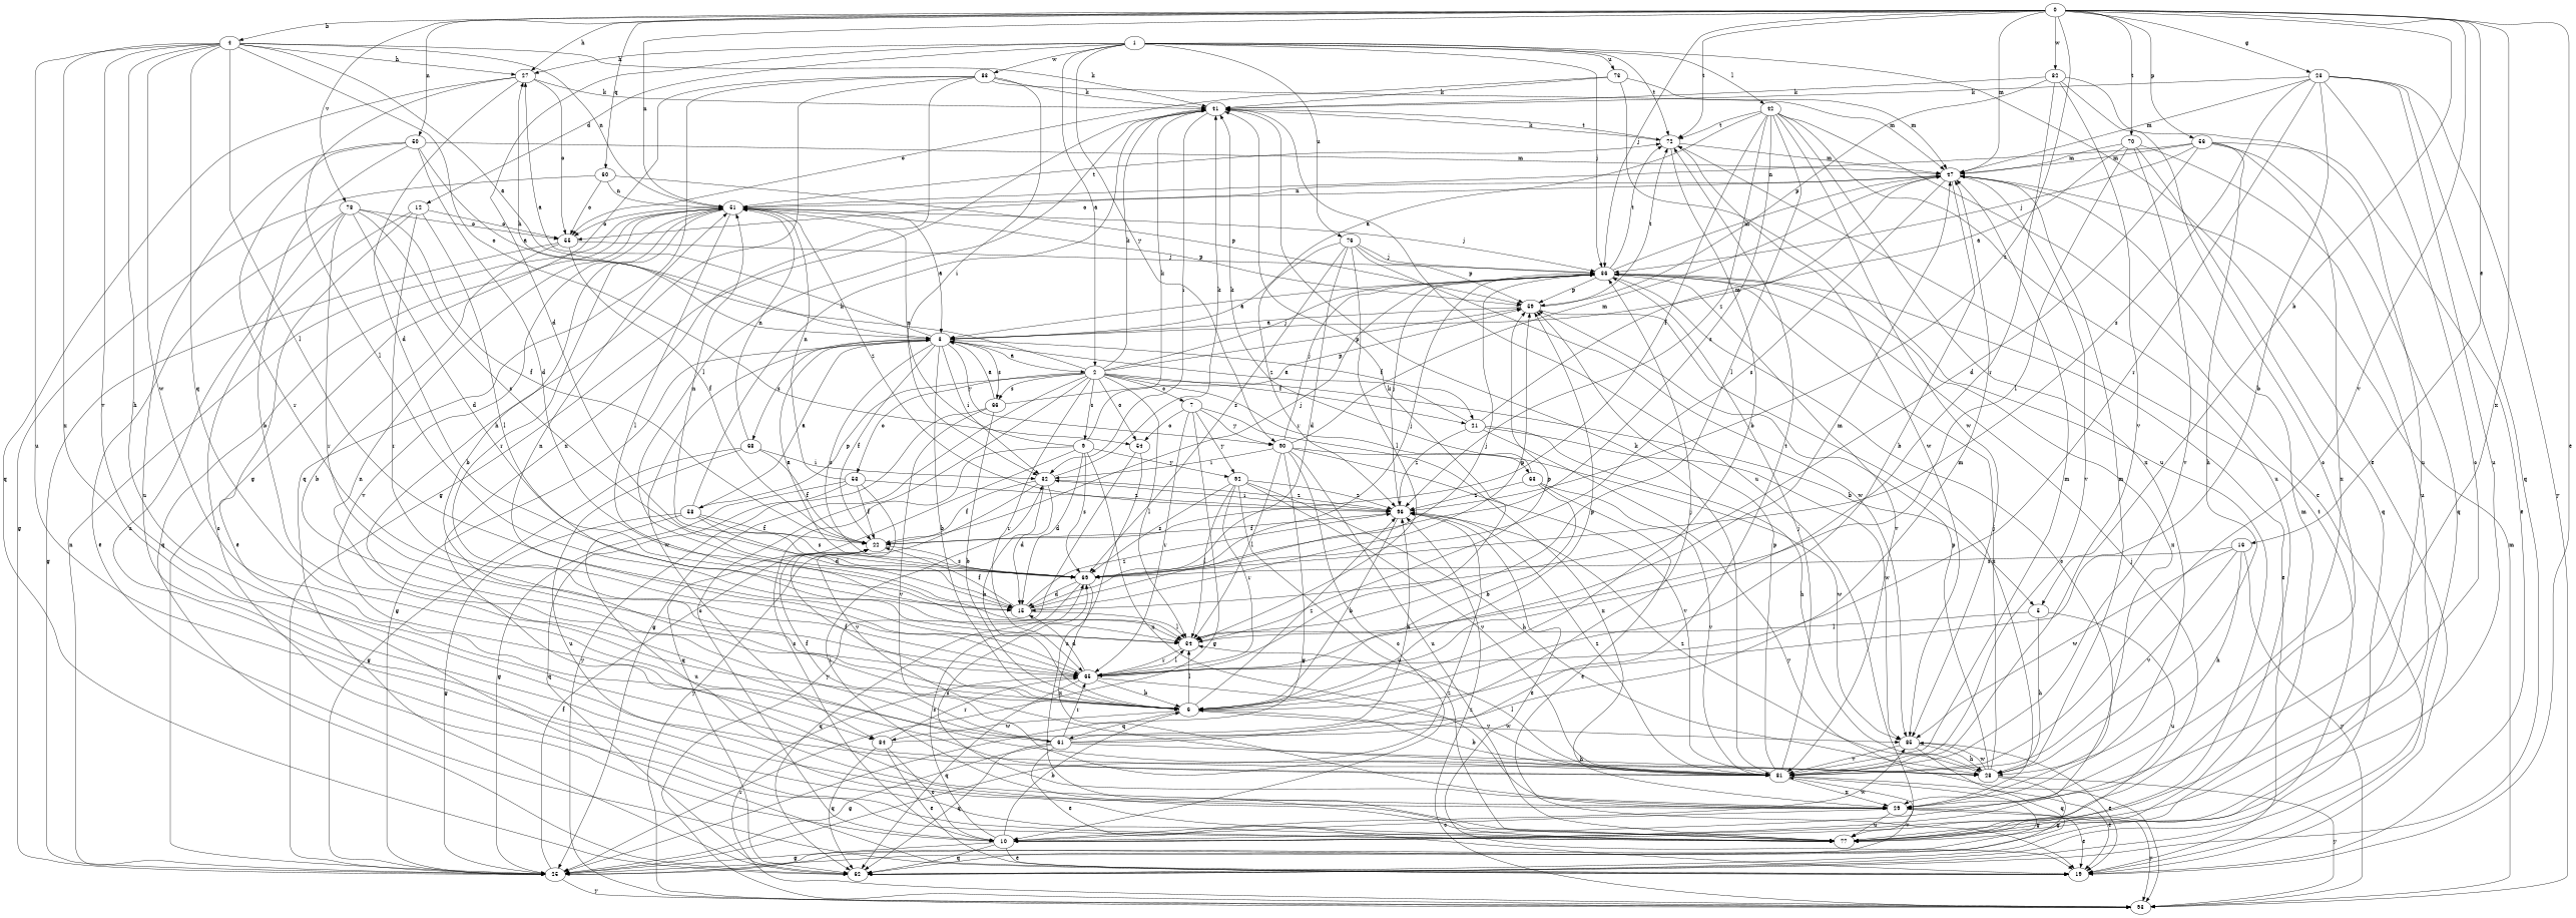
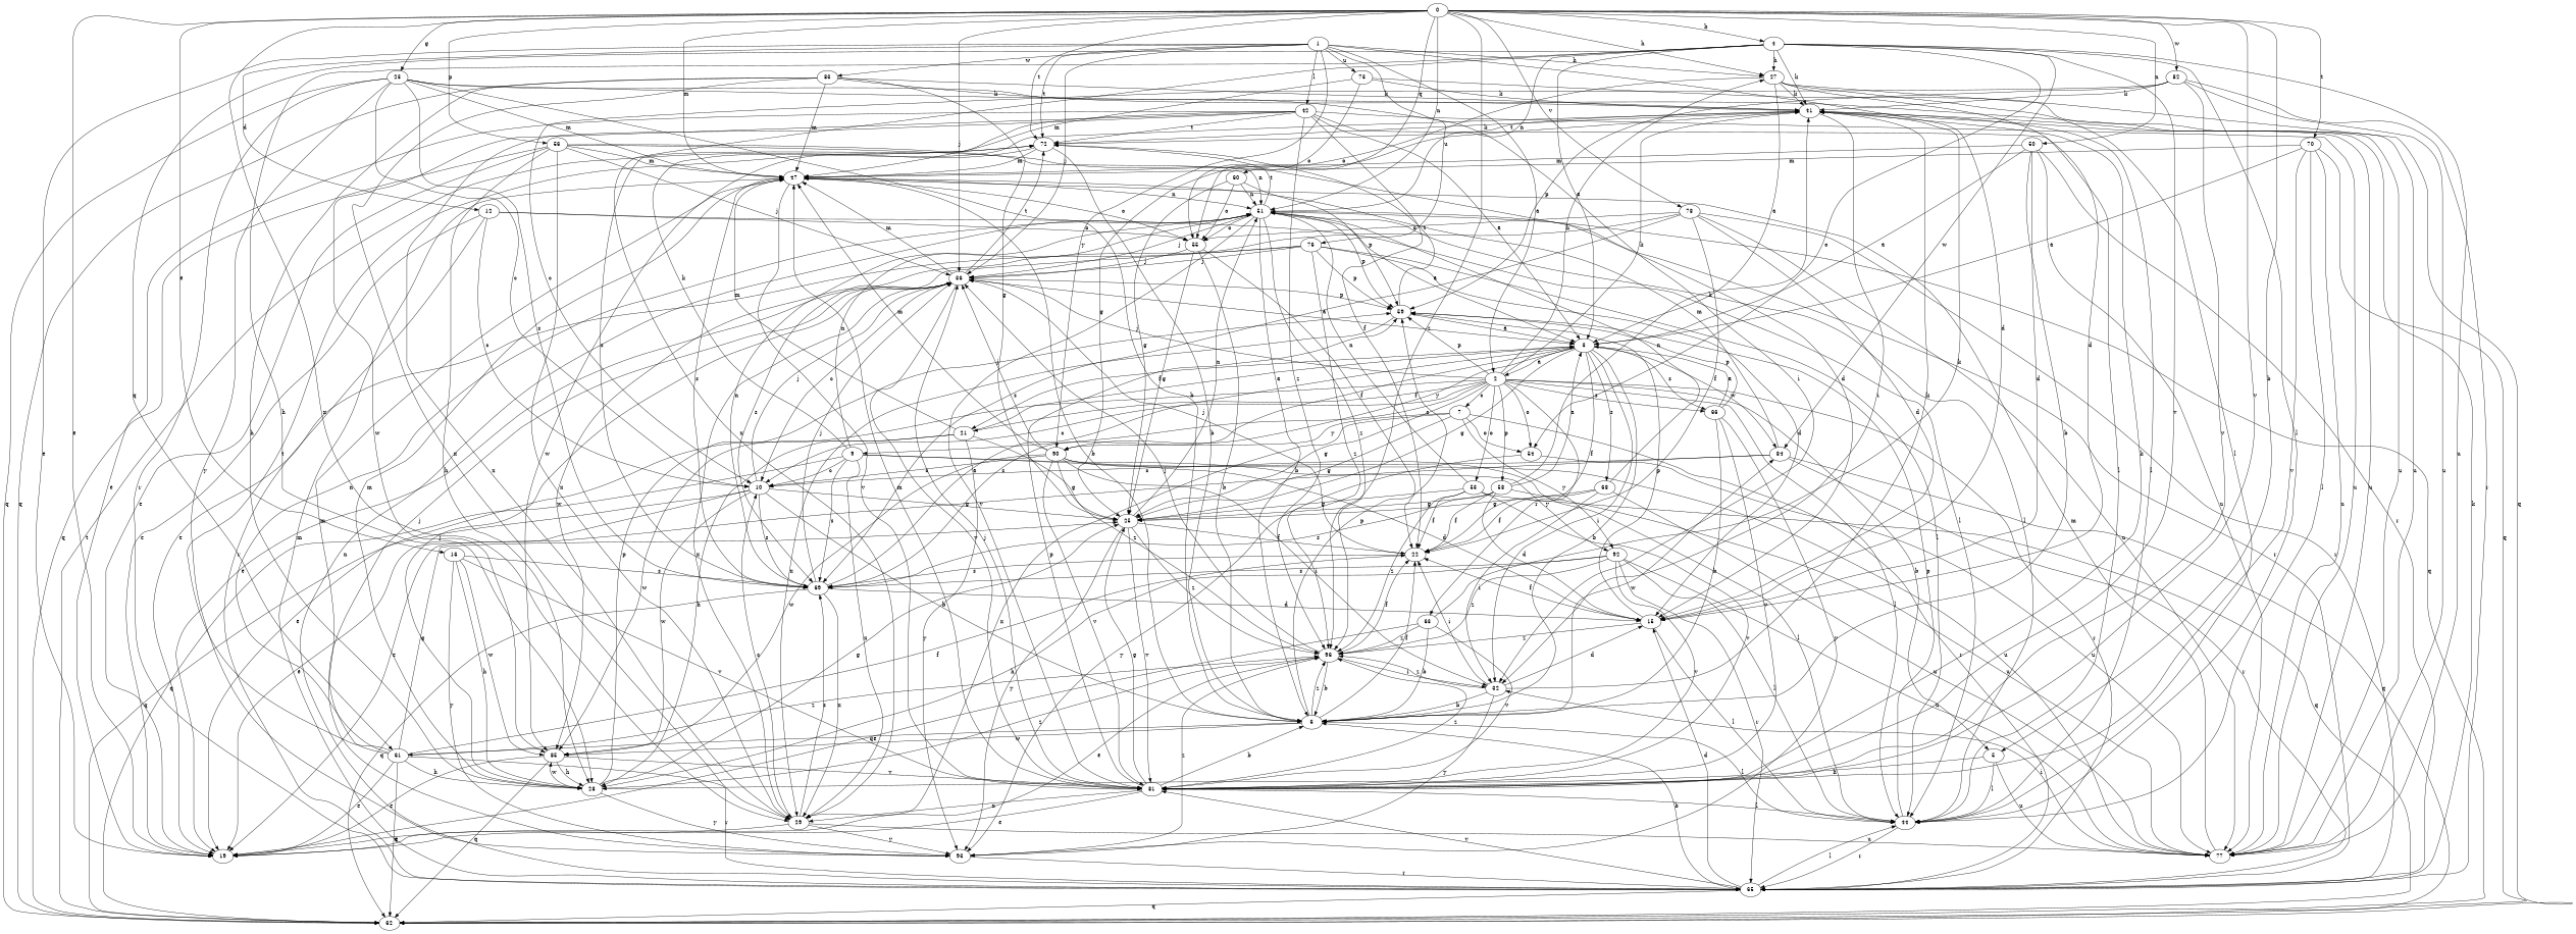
  strict digraph {
    0
    4
    5
    16
    19
    23
    27
    36
    47
    50
    51
    56
    60
    70
    72
    78
    81
    82
    n19 [label=29]
    96
    41
-   44 [label=34]
+   44
    54
    3
    84
    28
    61
    77
    69
    85
    93
    10
    65
    6
    62
    15
    55
    59
    25
    22
    32
    1
    2
    12
    42
    73
    76
    83
    90
    7
    9
    21
    53
    58
    63
    66
    92
    68
    0 -> 4 [label=b]
    0 -> 5 [label=b]
    0 -> 16 [label=e]
    0 -> 19 [label=e]
    0 -> 23 [label=g]
    0 -> 27 [label=h]
    0 -> 36 [label=j]
    0 -> 47 [label=m]
    0 -> 50 [label=n]
    0 -> 51 [label=n]
    0 -> 56 [label=p]
    0 -> 60 [label=q]
    0 -> 70 [label=t]
    0 -> 72 [label=t]
    0 -> 78 [label=v]
    0 -> 81 [label=v]
    0 -> 82 [label=w]
    0 -> n19 [label=x]
    0 -> 96 [label=z]
    4 -> 27 [label=h]
    4 -> 51 [label=n]
    4 -> 81 [label=v]
    4 -> n19 [label=x]
    4 -> 41 [label=k]
    4 -> 44 [label=l]
    4 -> 54 [label=o]
    4 -> 3 [label=a]
    4 -> 84 [label=w]
    4 -> 28 [label=h]
    4 -> 61 [label=q]
    4 -> 77 [label=u]
    5 -> 44 [label=l]
    5 -> 28 [label=h]
    5 -> 77 [label=u]
    16 -> 81 [label=v]
    16 -> 28 [label=h]
    16 -> 69 [label=s]
    16 -> 85 [label=w]
    16 -> 93 [label=y]
    23 -> 47 [label=m]
    23 -> 41 [label=k]
    23 -> 77 [label=u]
    23 -> 69 [label=s]
    23 -> 93 [label=y]
    23 -> 10 [label=c]
    23 -> 65 [label=r]
    23 -> 6 [label=b]
    23 -> 62 [label=q]
    27 -> 41 [label=k]
    27 -> 44 [label=l]
-   3 -> 27 [label=a]
+   27 -> 3 [label=a]
    27 -> 62 [label=q]
    27 -> 15 [label=d]
    27 -> 55 [label=o]
    36 -> 19 [label=e]
    36 -> 47 [label=m]
    36 -> 72 [label=t]
    36 -> 81 [label=v]
    36 -> n19 [label=x]
    36 -> 3 [label=a]
    36 -> 10 [label=c]
    36 -> 59 [label=p]
    47 -> 51 [label=n]
    47 -> 81 [label=v]
    47 -> 69 [label=s]
    47 -> 6 [label=b]
    47 -> 55 [label=o]
    50 -> 47 [label=m]
    50 -> 3 [label=a]
    50 -> 77 [label=u]
    50 -> 65 [label=r]
    50 -> 6 [label=b]
    50 -> 15 [label=d]
    51 -> 36 [label=j]
    51 -> 72 [label=t]
    51 -> 81 [label=v]
    51 -> 96 [label=z]
    51 -> 44 [label=l]
    51 -> 3 [label=a]
    51 -> 65 [label=r]
    51 -> 6 [label=b]
    51 -> 62 [label=q]
    51 -> 55 [label=o]
    51 -> 59 [label=p]
    56 -> 19 [label=e]
    56 -> 36 [label=j]
    56 -> 47 [label=m]
    56 -> 51 [label=n]
    56 -> n19 [label=x]
    56 -> 28 [label=h]
    56 -> 62 [label=q]
    56 -> 15 [label=d]
    60 -> 51 [label=n]
    60 -> 55 [label=o]
    60 -> 59 [label=p]
    60 -> 25 [label=g]
    70 -> 47 [label=m]
    70 -> 81 [label=v]
    70 -> 44 [label=l]
    70 -> 3 [label=a]
    70 -> 77 [label=u]
    70 -> 62 [label=q]
    72 -> 47 [label=m]
    72 -> 41 [label=k]
    72 -> 85 [label=w]
    72 -> 6 [label=b]
    78 -> 19 [label=e]
    78 -> 77 [label=u]
    78 -> 69 [label=s]
    78 -> 65 [label=r]
    78 -> 15 [label=d]
    78 -> 55 [label=o]
    78 -> 22 [label=f]
    81 -> 19 [label=e]
    81 -> 36 [label=j]
    81 -> 47 [label=m]
    81 -> n19 [label=x]
    81 -> 96 [label=z]
    81 -> 41 [label=k]
    81 -> 44 [label=l]
    81 -> 6 [label=b]
    81 -> 59 [label=p]
    81 -> 25 [label=g]
    82 -> 81 [label=v]
    82 -> 41 [label=k]
    82 -> 77 [label=u]
    82 -> 10 [label=c]
    82 -> 65 [label=r]
    82 -> 59 [label=p]
    n19 -> 19 [label=e]
    n19 -> 77 [label=u]
    n19 -> 69 [label=s]
    n19 -> 93 [label=y]
    n19 -> 10 [label=c]
    96 -> 19 [label=e]
    96 -> 36 [label=j]
    96 -> 6 [label=b]
    96 -> 22 [label=f]
    96 -> 32 [label=i]
    41 -> 72 [label=t]
    41 -> 44 [label=l]
    41 -> 77 [label=u]
    41 -> 25 [label=g]
    41 -> 32 [label=i]
    44 -> 65 [label=r]
    44 -> 59 [label=p]
    54 -> 77 [label=u]
    54 -> 93 [label=y]
    3 -> 84 [label=w]
    3 -> 69 [label=s]
    3 -> 6 [label=b]
    3 -> 25 [label=g]
    3 -> 22 [label=f]
    3 -> 32 [label=i]
    3 -> 2 [label=a]
    3 -> 90 [label=y]
    3 -> 21 [label=f]
    3 -> 66 [label=s]
    3 -> 68 [label=s]
    84 -> 19 [label=e]
    84 -> 47 [label=m]
    84 -> 10 [label=c]
    84 -> 65 [label=r]
    84 -> 62 [label=q]
    28 -> 36 [label=j]
    28 -> 47 [label=m]
    28 -> 96 [label=z]
    28 -> 85 [label=w]
    28 -> 93 [label=y]
    28 -> 59 [label=p]
    28 -> 25 [label=g]
    61 -> 19 [label=e]
    61 -> 36 [label=j]
    61 -> 51 [label=n]
    61 -> 72 [label=t]
-   61 -> 96 [label=h]
+   61 -> 96 [label=z]
    61 -> 28 [label=h]
    61 -> 65 [label=r]
    61 -> 62 [label=q]
    61 -> 25 [label=g]
    61 -> 22 [label=f]
    77 -> 47 [label=m]
    77 -> 32 [label=i]
    69 -> 36 [label=j]
    69 -> 51 [label=n]
    69 -> n19 [label=x]
    69 -> 3 [label=a]
    69 -> 62 [label=q]
    69 -> 15 [label=d]
    85 -> 19 [label=e]
    85 -> 81 [label=v]
    85 -> 28 [label=h]
    85 -> 62 [label=q]
    93 -> 47 [label=m]
    93 -> 96 [label=z]
    93 -> 65 [label=r]
    10 -> 19 [label=e]
    10 -> 36 [label=j]
    10 -> 69 [label=s]
    10 -> 85 [label=w]
    10 -> 6 [label=b]
    10 -> 62 [label=q]
    10 -> 25 [label=g]
    65 -> 47 [label=m]
    65 -> 51 [label=n]
    65 -> 81 [label=v]
    65 -> 41 [label=k]
    65 -> 44 [label=l]
    65 -> 6 [label=b]
    65 -> 62 [label=q]
    65 -> 15 [label=d]
    6 -> 96 [label=z]
    6 -> 44 [label=l]
    6 -> 84 [label=w]
    6 -> 61 [label=q]
    6 -> 85 [label=w]
    6 -> 59 [label=p]
    6 -> 22 [label=f]
    62 -> 72 [label=t]
-   15 -> 36 [label=j]
    15 -> 96 [label=z]
    15 -> 44 [label=l]
    15 -> 59 [label=p]
    15 -> 22 [label=f]
    55 -> 36 [label=j]
    55 -> 6 [label=b]
    55 -> 25 [label=g]
    55 -> 22 [label=f]
    59 -> 72 [label=t]
    59 -> n19 [label=x]
    59 -> 3 [label=a]
    25 -> 51 [label=n]
    25 -> 81 [label=v]
    25 -> 96 [label=z]
    25 -> 93 [label=y]
    25 -> 22 [label=f]
    22 -> 36 [label=j]
    22 -> 69 [label=s]
    32 -> 96 [label=z]
    32 -> 41 [label=k]
    32 -> 93 [label=y]
    32 -> 6 [label=b]
    32 -> 15 [label=d]
-   32 -> 22 [label=f]
+   32 -> 22 [label=i]
    1 -> 19 [label=e]
    1 -> 27 [label=h]
    1 -> 36 [label=j]
    1 -> 72 [label=t]
    1 -> 15 [label=d]
    1 -> 2 [label=a]
    1 -> 12 [label=d]
    1 -> 42 [label=l]
    1 -> 73 [label=u]
    1 -> 76 [label=u]
    1 -> 83 [label=w]
    1 -> 90 [label=y]
    2 -> 5 [label=b]
+   2 -> 19 [label=e]
    2 -> 27 [label=h]
    2 -> 36 [label=j]
    2 -> 41 [label=k]
    2 -> 44 [label=l]
    2 -> 54 [label=o]
    2 -> 10 [label=c]
    2 -> 65 [label=r]
    2 -> 59 [label=p]
    2 -> 25 [label=g]
    2 -> 7 [label=c]
    2 -> 9 [label=c]
    2 -> 21 [label=f]
    2 -> 53 [label=o]
    2 -> 58 [label=p]
    2 -> 63 [label=r]
    2 -> 66 [label=s]
    12 -> 19 [label=e]
    12 -> 44 [label=l]
    12 -> 10 [label=c]
    12 -> 65 [label=r]
    12 -> 55 [label=o]
    42 -> 19 [label=e]
    42 -> 72 [label=t]
    42 -> n19 [label=x]
    42 -> 96 [label=z]
    42 -> 44 [label=l]
    42 -> 3 [label=a]
    42 -> 77 [label=u]
    42 -> 69 [label=s]
    42 -> 85 [label=w]
    42 -> 22 [label=f]
    73 -> 47 [label=m]
    73 -> 41 [label=k]
    73 -> 77 [label=u]
    73 -> 55 [label=o]
    76 -> 36 [label=j]
    76 -> 96 [label=z]
    76 -> 44 [label=l]
    76 -> 69 [label=s]
    76 -> 85 [label=w]
    76 -> 15 [label=d]
    76 -> 59 [label=p]
    83 -> 47 [label=m]
    83 -> n19 [label=x]
    83 -> 41 [label=k]
    83 -> 28 [label=h]
    83 -> 62 [label=q]
    83 -> 25 [label=g]
    83 -> 32 [label=i]
    90 -> 36 [label=j]
    90 -> 47 [label=m]
    90 -> 81 [label=v]
    90 -> 44 [label=l]
    90 -> 77 [label=u]
    90 -> 85 [label=w]
    90 -> 10 [label=c]
    90 -> 25 [label=g]
    90 -> 32 [label=i]
    7 -> n19 [label=x]
    7 -> 54 [label=o]
    7 -> 65 [label=r]
    7 -> 25 [label=g]
    7 -> 90 [label=y]
    7 -> 92 [label=y]
    9 -> 51 [label=n]
    9 -> n19 [label=x]
    9 -> 41 [label=k]
    9 -> 69 [label=s]
    9 -> 10 [label=c]
    9 -> 62 [label=q]
    9 -> 15 [label=d]
    9 -> 92 [label=y]
    21 -> 47 [label=m]
    21 -> 96 [label=z]
    21 -> 3 [label=a]
    21 -> 28 [label=h]
    21 -> 85 [label=w]
    21 -> 93 [label=y]
    53 -> 51 [label=n]
    53 -> 81 [label=v]
    53 -> 96 [label=z]
    53 -> 62 [label=q]
    53 -> 25 [label=g]
    53 -> 22 [label=f]
    58 -> 41 [label=k]
    58 -> 3 [label=a]
    58 -> 77 [label=u]
    58 -> 69 [label=s]
    58 -> 15 [label=d]
    58 -> 25 [label=g]
    58 -> 22 [label=f]
    63 -> 19 [label=e]
    63 -> 81 [label=v]
    63 -> 96 [label=z]
    63 -> 41 [label=k]
    63 -> 6 [label=b]
    66 -> 81 [label=v]
    66 -> 3 [label=a]
    66 -> 93 [label=y]
    66 -> 6 [label=b]
    66 -> 59 [label=p]
    92 -> 81 [label=v]
    92 -> 96 [label=z]
    92 -> 44 [label=l]
    92 -> 28 [label=h]
    92 -> 77 [label=u]
    92 -> 69 [label=s]
    92 -> 65 [label=r]
    68 -> 51 [label=n]
    68 -> 77 [label=u]
    68 -> 25 [label=g]
    68 -> 22 [label=f]
    68 -> 32 [label=i]
  }
